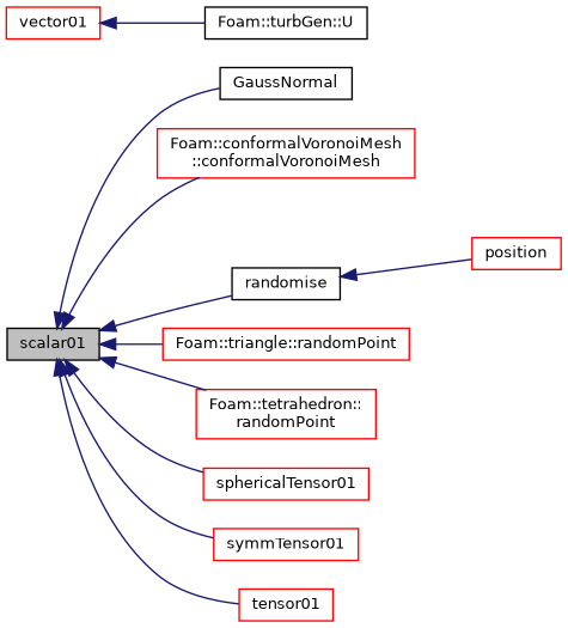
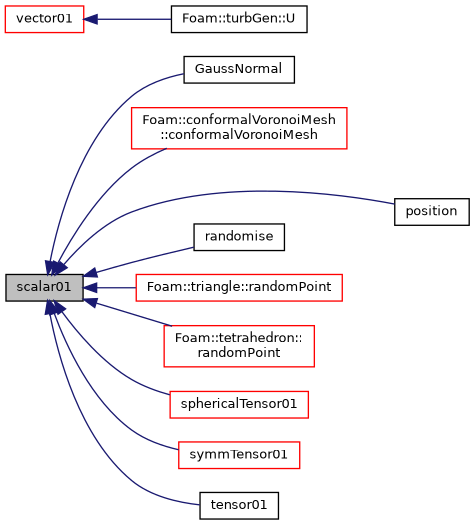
  digraph {
    rankdir=LR
    node [color=red fontname=Helvetica fontsize=10 shape=record]
    edge [color=midnightblue dir=back fontname=Helvetica fontsize=10 labelfontname=Helvetica labelfontsize=10 style=solid]
    n1 [color=black fillcolor=grey75 fontcolor=black height=0.2 label=scalar01 style=filled width=0.4]
    n2 [color=black height=0.2 label=GaussNormal width=0.4]
    n3 [height=0.2 label="Foam::conformalVoronoiMesh\l::conformalVoronoiMesh" width=0.4]
-   n4 [height=0.2 label=position width=0.4]
+   n4 [color=black height=0.2 label=position width=0.4]
    n5 [color=black height=0.2 label=randomise width=0.4]
    n6 [height=0.2 label="Foam::triangle::randomPoint" width=0.4]
    n7 [height=0.2 label="Foam::tetrahedron::\lrandomPoint" width=0.4]
    n8 [height=0.2 label=sphericalTensor01 width=0.4]
    n9 [height=0.2 label=symmTensor01 width=0.4]
-   n10 [height=0.2 label=tensor01 width=0.4]
+   n10 [color=black height=0.2 label=tensor01 width=0.4]
    n11 [color=black height=0.2 label="Foam::turbGen::U" width=0.4]
    n12 [height=0.2 label=vector01 width=0.4]
    n1 -> n2
    n1 -> n3
-   n5 -> n4
+   n1 -> n4
    n1 -> n5
    n1 -> n6
    n1 -> n7
    n1 -> n8
    n1 -> n9
    n1 -> n10
    n12 -> n11
  }
